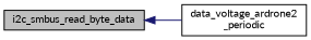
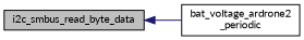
  digraph {
    rankdir=LR
    fontname=Lato
    node [color=black fontname=Lato fontsize=10 shape=record style=filled]
    n1 [fillcolor=grey75 fontcolor=black height=0.2 label=i2c_smbus_read_byte_data width=0.4]
-   n2 [fillcolor=white height=0.2 label="data_voltage_ardrone2\l_periodic" width=0.4]
+   n2 [fillcolor=white height=0.2 label="bat_voltage_ardrone2\l_periodic" width=0.4]
    n1 -> n2 [color=midnightblue dir=back fontname=Lato fontsize=10 labelfontname=FreeSans labelfontsize=10 style=solid]
  }
